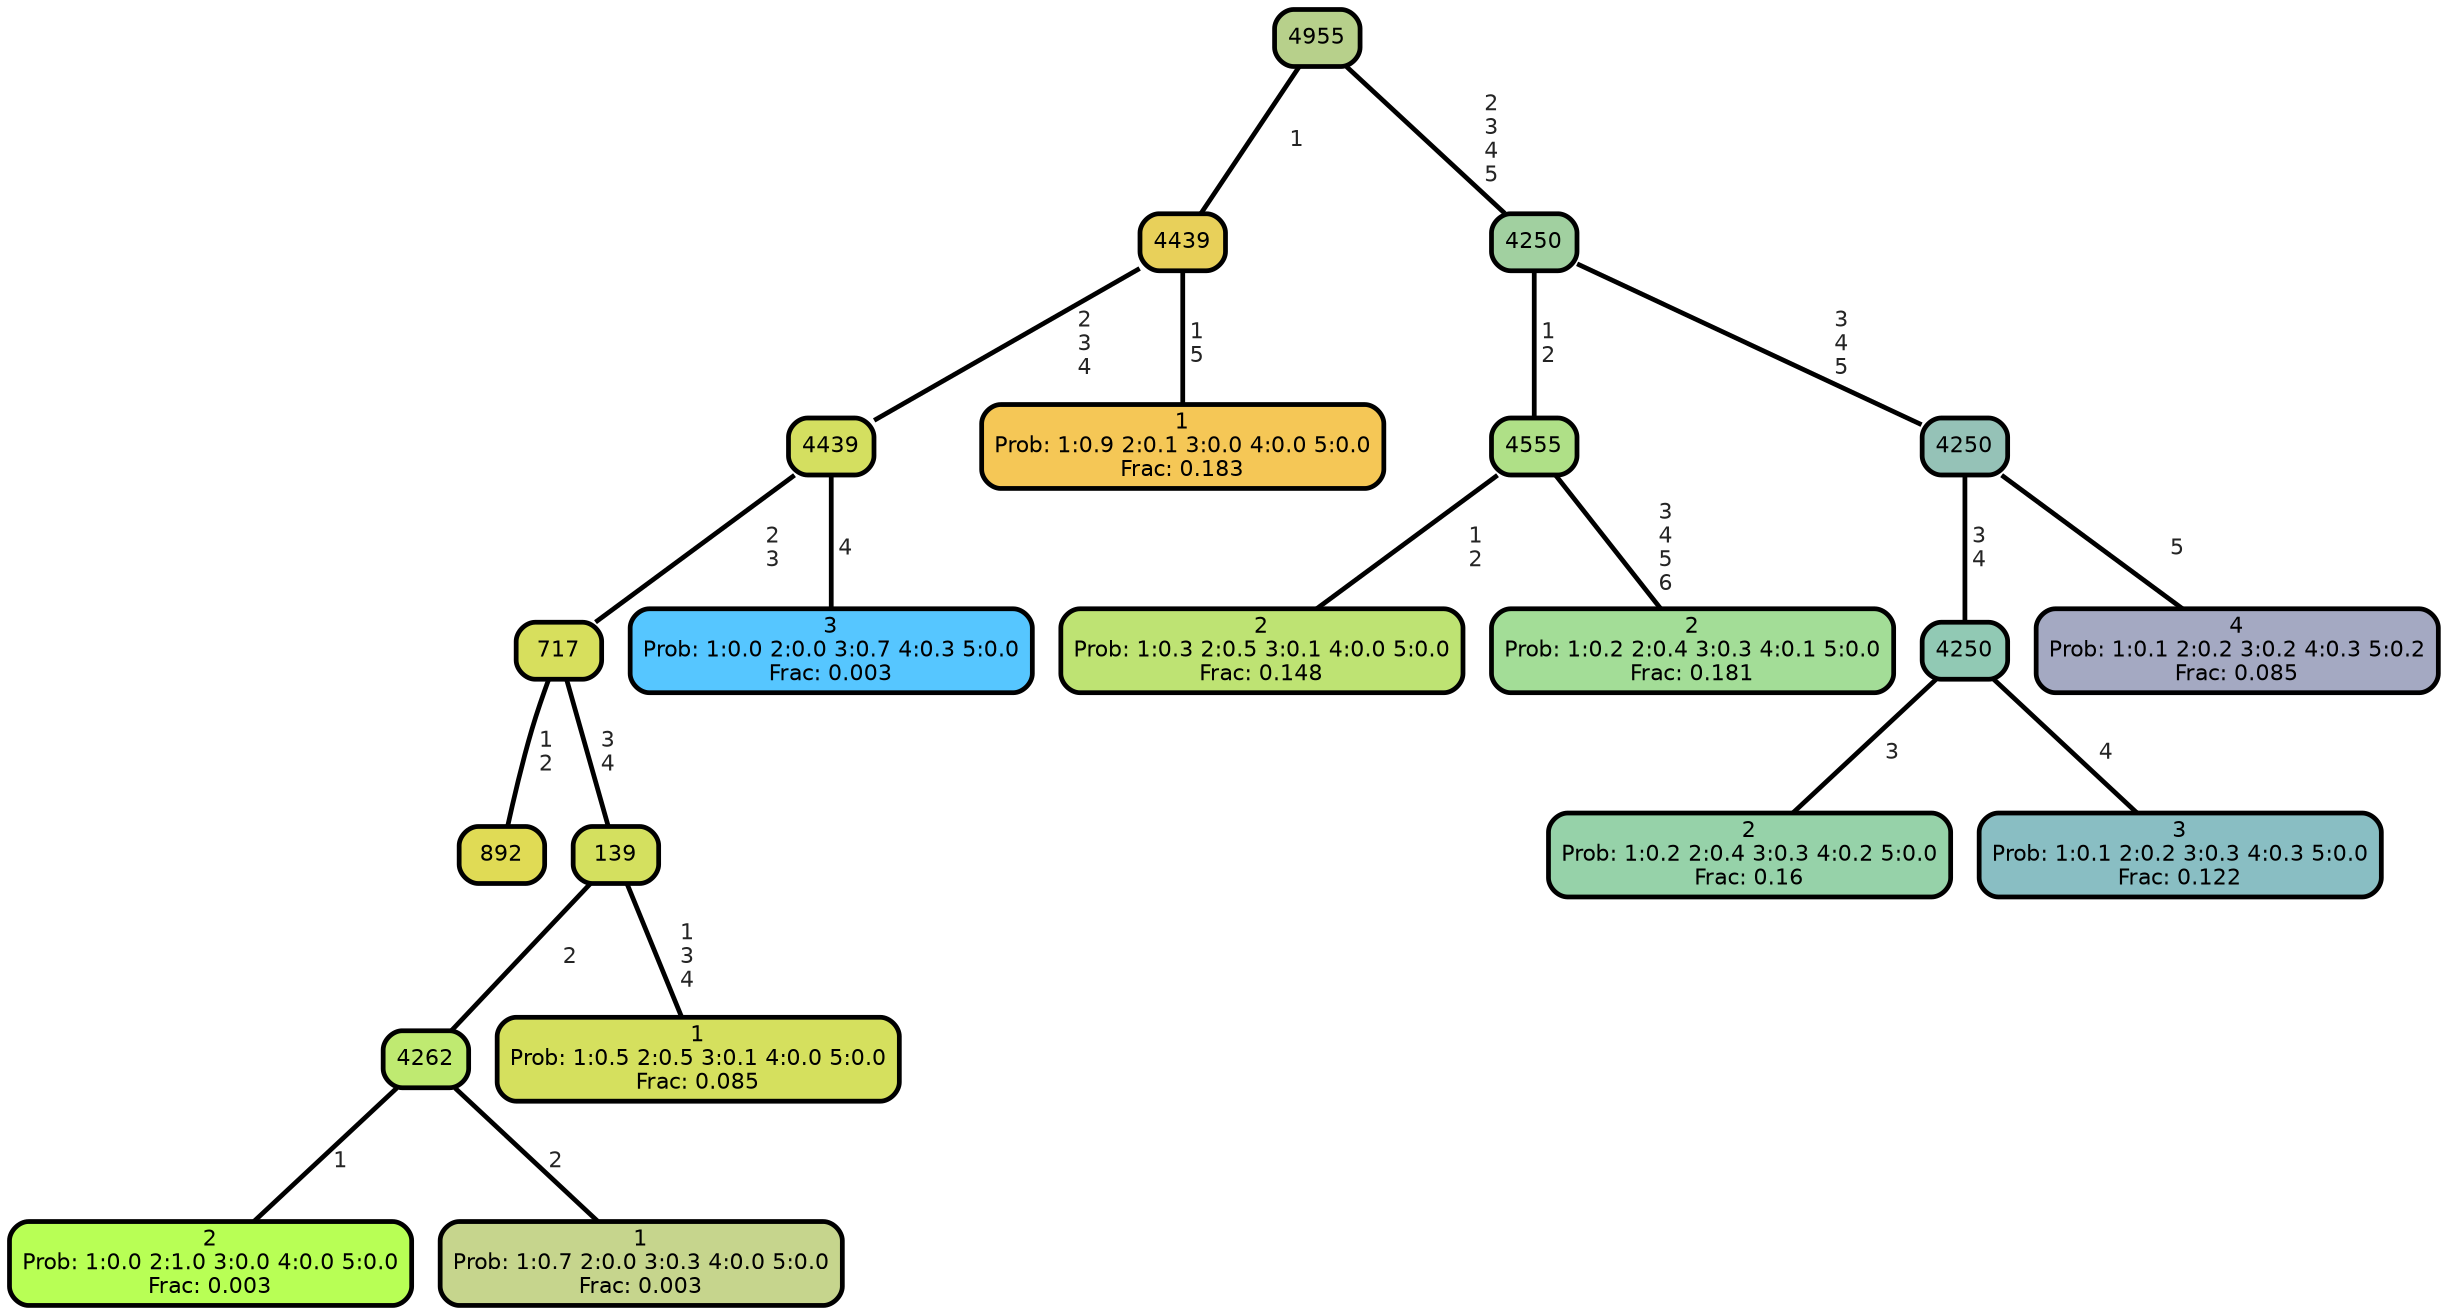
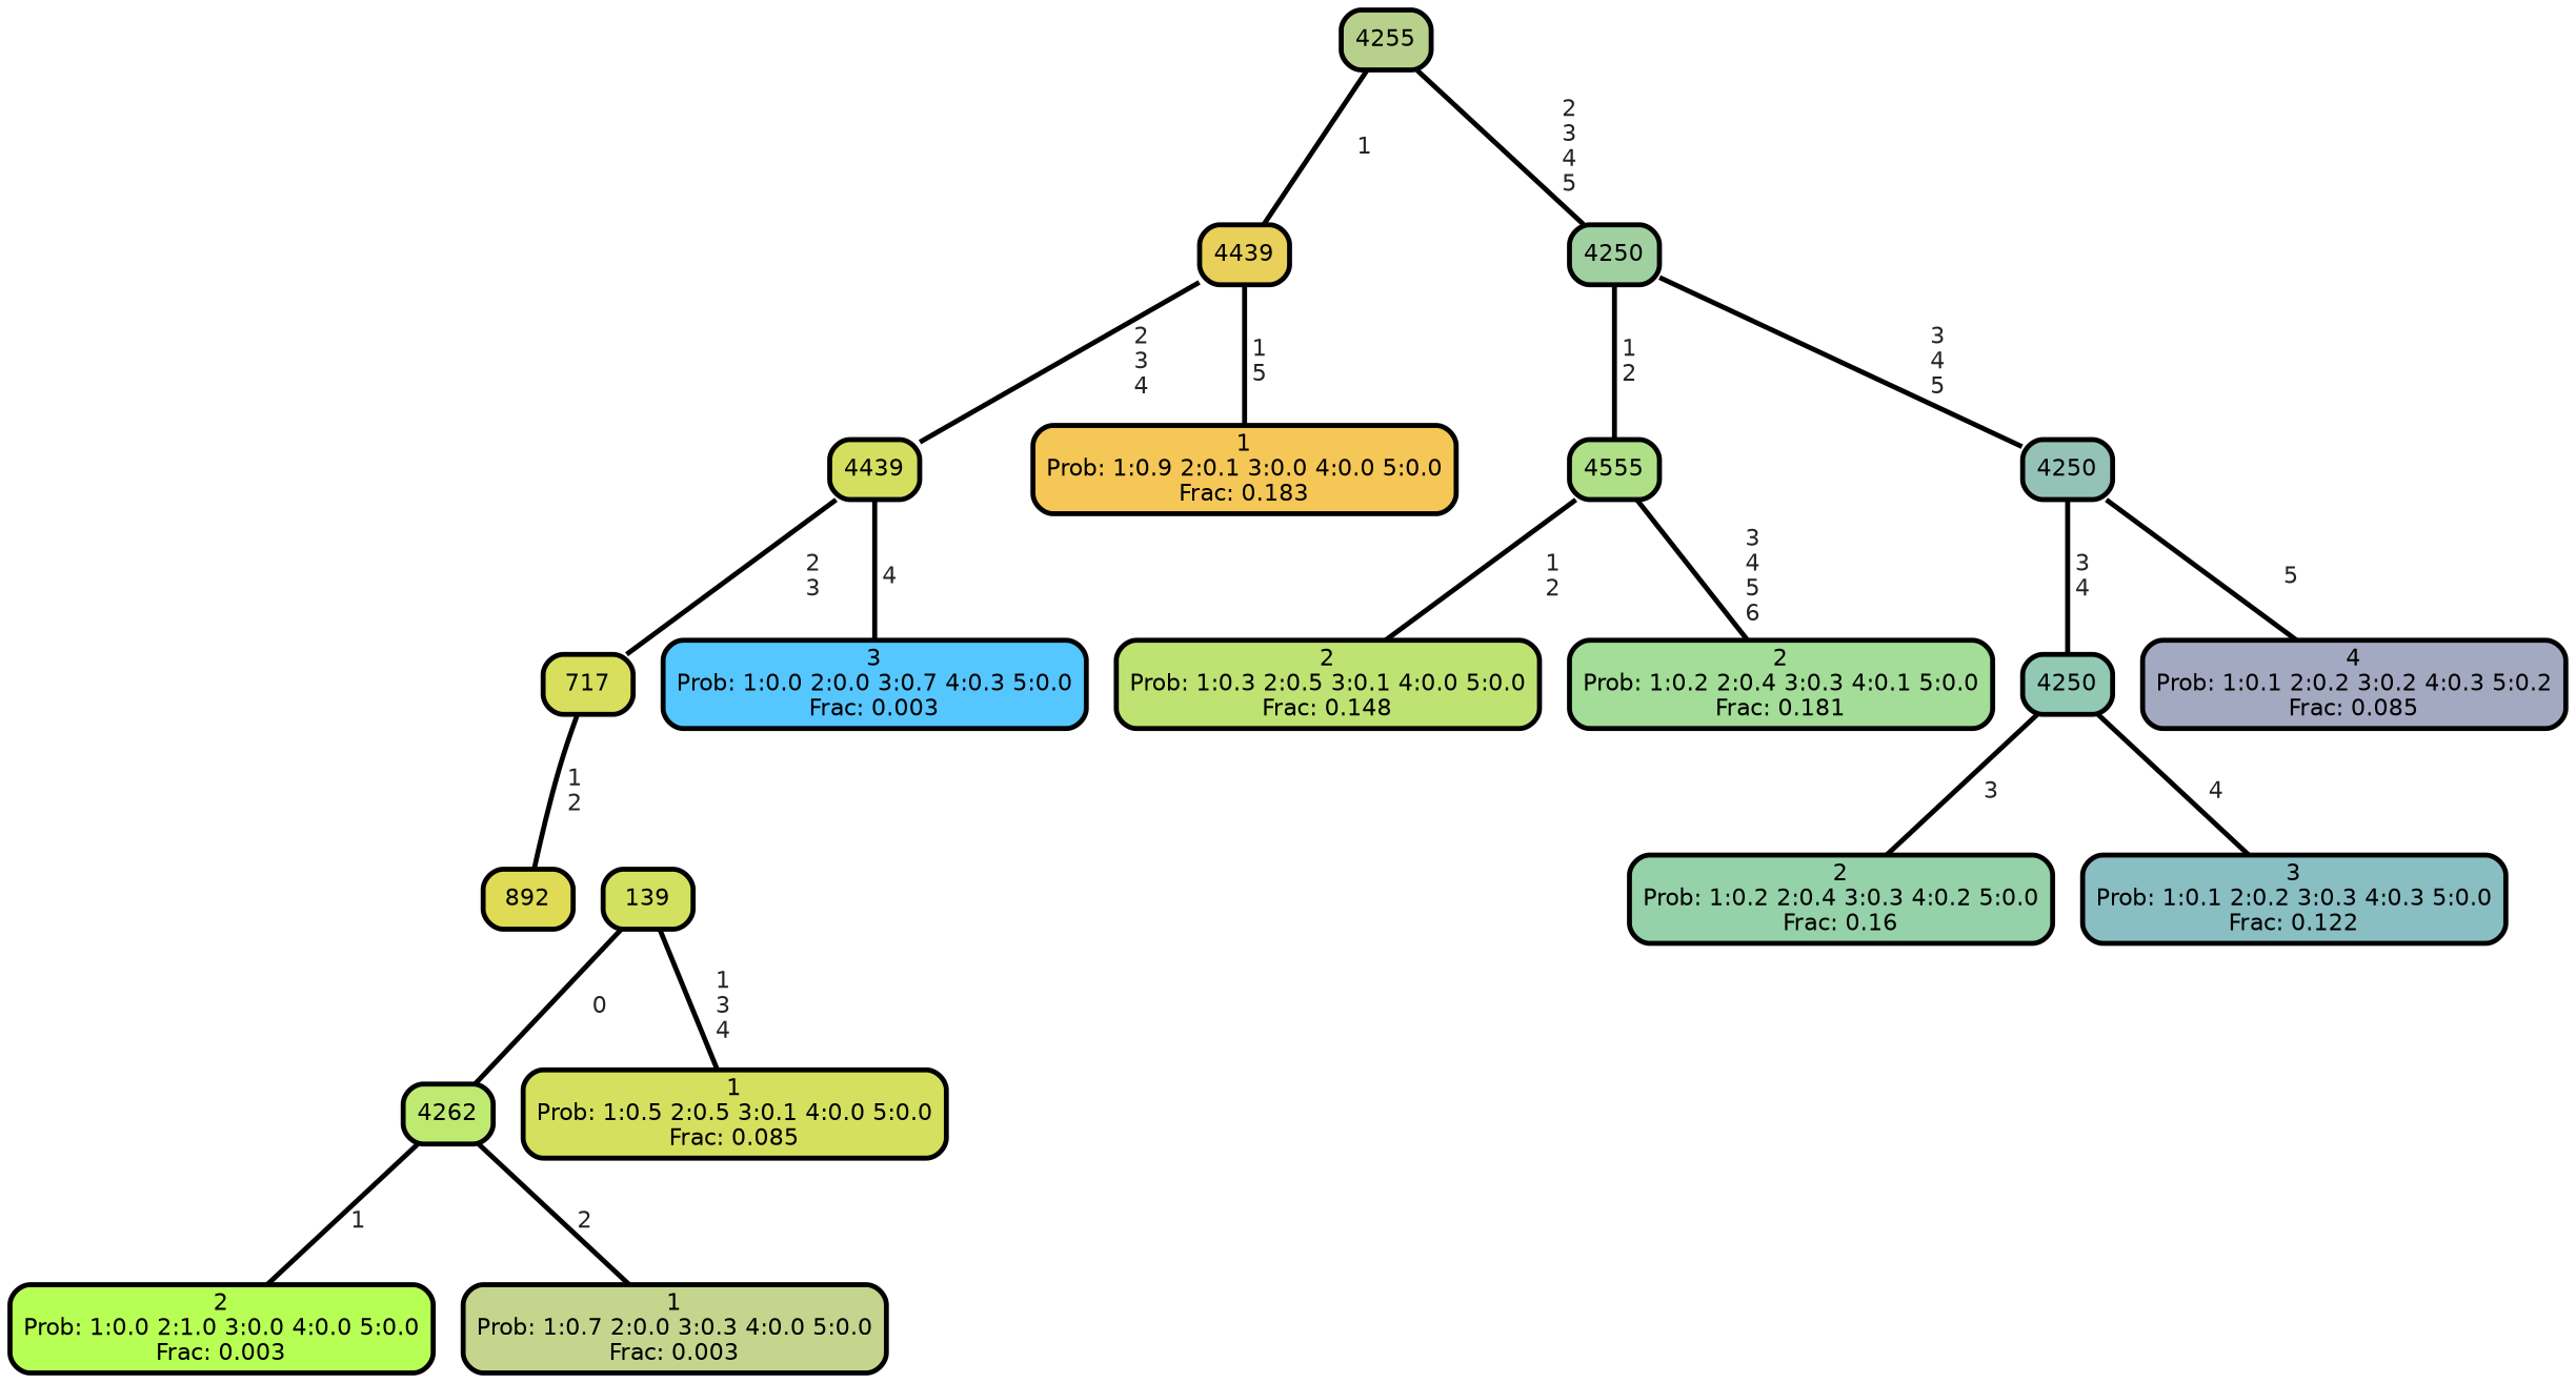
  graph {
    ranksep="0 equally"
    splines=straight
    node [color=black fontcolor=black fontname=helvetica penwidth=3 shape=box style="filled, rounded"]
    edge [color=black fontcolor=grey14 fontname=helvetica fontweight=bold penwidth=3]
    n1 [fillcolor="#e0db55" label=892]
    n2 [fillcolor="#d7df5d" label=717]
    n3 [fillcolor="#d4e05f" label=139]
    n4 [fillcolor="#bfea71" label=4262]
    n5 [fillcolor="#d5e05e" label="1\nProb: 1:0.5 2:0.5 3:0.1 4:0.0 5:0.0\nFrac: 0.085"]
    n6 [fillcolor="#b8ff55" label="2\nProb: 1:0.0 2:1.0 3:0.0 4:0.0 5:0.0\nFrac: 0.003"]
    n7 [fillcolor="#c6d58d" label="1\nProb: 1:0.7 2:0.0 3:0.3 4:0.0 5:0.0\nFrac: 0.003"]
    n8 [fillcolor="#d4df60" label=4439]
    n9 [fillcolor="#56c6ff" label="3\nProb: 1:0.0 2:0.0 3:0.7 4:0.3 5:0.0\nFrac: 0.003"]
    n10 [fillcolor="#e8d05a" label=4439]
    n11 [fillcolor="#f5c756" label="1\nProb: 1:0.9 2:0.1 3:0.0 4:0.0 5:0.0\nFrac: 0.183"]
-   n12 [fillcolor="#b7d08b" label=4955]
+   n12 [fillcolor="#b7d08b" label=4255]
    n13 [fillcolor="#a1d0a0" label=4250]
    n14 [fillcolor="#afe087" label=4555]
    n15 [fillcolor="#95c2b7" label=4250]
    n16 [fillcolor="#bee373" label="2\nProb: 1:0.3 2:0.5 3:0.1 4:0.0 5:0.0\nFrac: 0.148"]
    n17 [fillcolor="#a3dd97" label="2\nProb: 1:0.2 2:0.4 3:0.3 4:0.1 5:0.0\nFrac: 0.181"]
    n18 [fillcolor="#91c9b4" label=4250]
    n19 [fillcolor="#a4a9c2" label="4\nProb: 1:0.1 2:0.2 3:0.2 4:0.3 5:0.2\nFrac: 0.085"]
    n20 [fillcolor="#96d2a9" label="2\nProb: 1:0.2 2:0.4 3:0.3 4:0.2 5:0.0\nFrac: 0.16"]
    n21 [fillcolor="#89bec3" label="3\nProb: 1:0.1 2:0.2 3:0.3 4:0.3 5:0.0\nFrac: 0.122"]
    subgraph sub_1 {
      rank=same
    }
    n2 -- n1 [label=" 1\n 2"]
-   n2 -- n3 [label=" 3\n 4"]
-   n3 -- n4 [label=" 2"]
+   n3 -- n4 [label=" 0"]
    n3 -- n5 [label=" 1\n 3\n 4"]
    n4 -- n6 [label=" 1"]
    n4 -- n7 [label=" 2"]
    n8 -- n2 [label=" 2\n 3"]
    n8 -- n9 [label=" 4"]
    n10 -- n8 [label=" 2\n 3\n 4"]
    n10 -- n11 [label=" 1\n 5"]
    n12 -- n10 [label=" 1"]
    n12 -- n13 [label=" 2\n 3\n 4\n 5"]
    n13 -- n14 [label=" 1\n 2"]
    n13 -- n15 [label=" 3\n 4\n 5"]
    n14 -- n16 [label=" 1\n 2"]
    n14 -- n17 [label=" 3\n 4\n 5\n 6"]
    n15 -- n18 [label=" 3\n 4"]
    n15 -- n19 [label=" 5"]
    n18 -- n20 [label=" 3"]
    n18 -- n21 [label=" 4"]
  }
